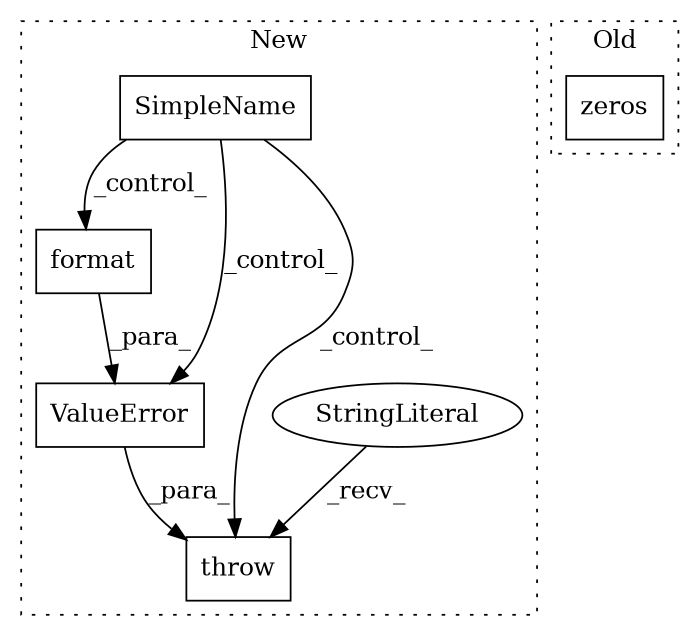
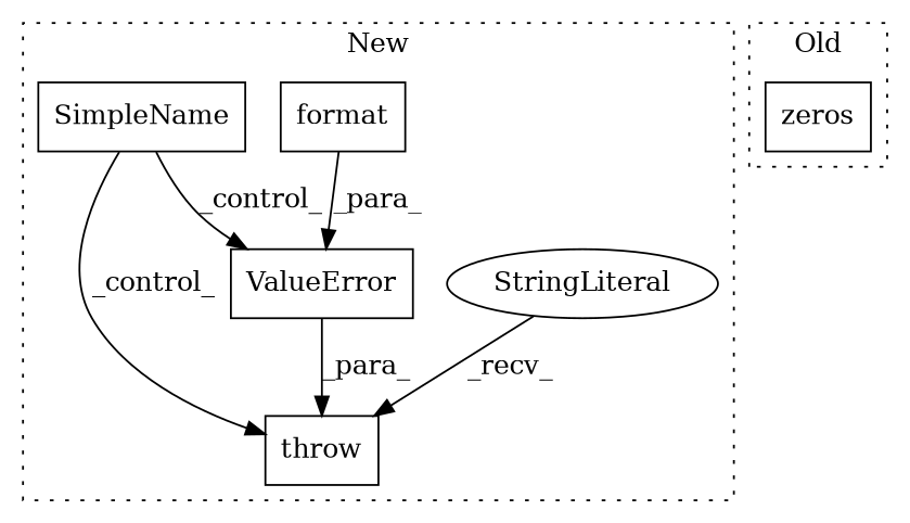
  digraph {
    node [a=32 shape=box]
    n1 [l="7,1" label=format s="3538,3584"]
    n2 [a=45 l=50 label=StringLiteral s=3487 shape=ellipse]
    n3 [l="11,1" label=ValueError s="3476,3585"]
    n4 [a=42 label=SimpleName]
    n5 [a=53 l=6 label=throw s=3470]
    n6 [l="6,1" label=zeros s="2353,2373"]
    subgraph cluster_1 {
      label=New
      style=dotted
      n1
      n2
      n3
      n4
      n5
    }
    subgraph cluster_2 {
      label=Old
      style=dotted
      n6
    }
    n1 -> n3 [label=_para_]
    n2 -> n5 [label=_recv_]
    n3 -> n5 [label=_para_]
-   n4 -> n1 [label=_control_]
    n4 -> n3 [label=_control_]
    n4 -> n5 [label=_control_]
  }
